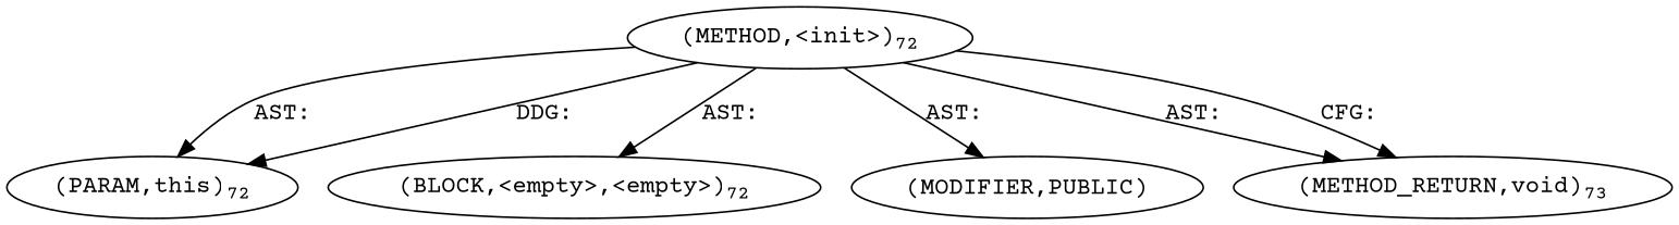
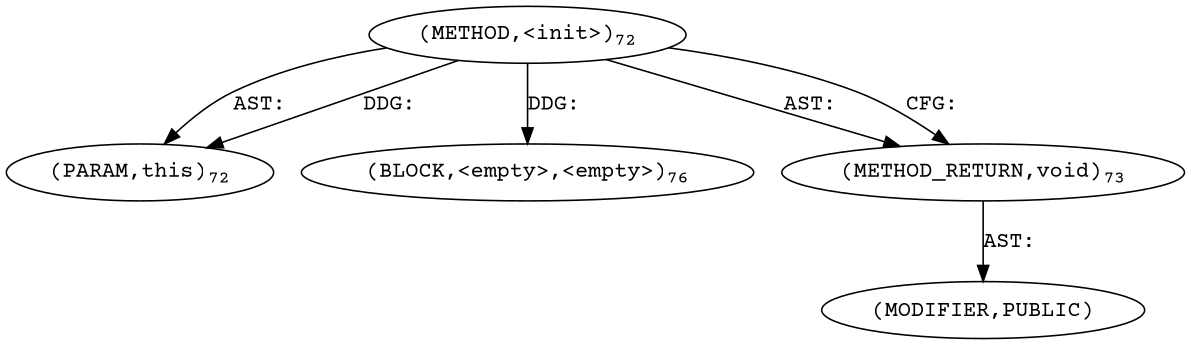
  digraph {
    fontname="Courier Prime"
    node [fontname="Courier Prime"]
    edge [fontname="Courier Prime"]
    n1 [label=<(METHOD,&lt;init&gt;)<SUB>72</SUB>>]
    n2 [label=<(PARAM,this)<SUB>72</SUB>>]
-   n3 [label=<(BLOCK,&lt;empty&gt;,&lt;empty&gt;)<SUB>72</SUB>>]
+   n3 [label=<(BLOCK,&lt;empty&gt;,&lt;empty&gt;)<SUB>76</SUB>>]
    n4 [label=<(MODIFIER,PUBLIC)>]
    n5 [label=<(METHOD_RETURN,void)<SUB>73</SUB>>]
    n1 -> n2 [label="AST: "]
    n1 -> n2 [label="DDG: "]
-   n1 -> n3 [label="AST: "]
-   n1 -> n4 [label="AST: "]
+   n1 -> n3 [label="DDG: "]
+   n5 -> n4 [label="AST: "]
    n1 -> n5 [label="AST: "]
    n1 -> n5 [label="CFG: "]
  }
